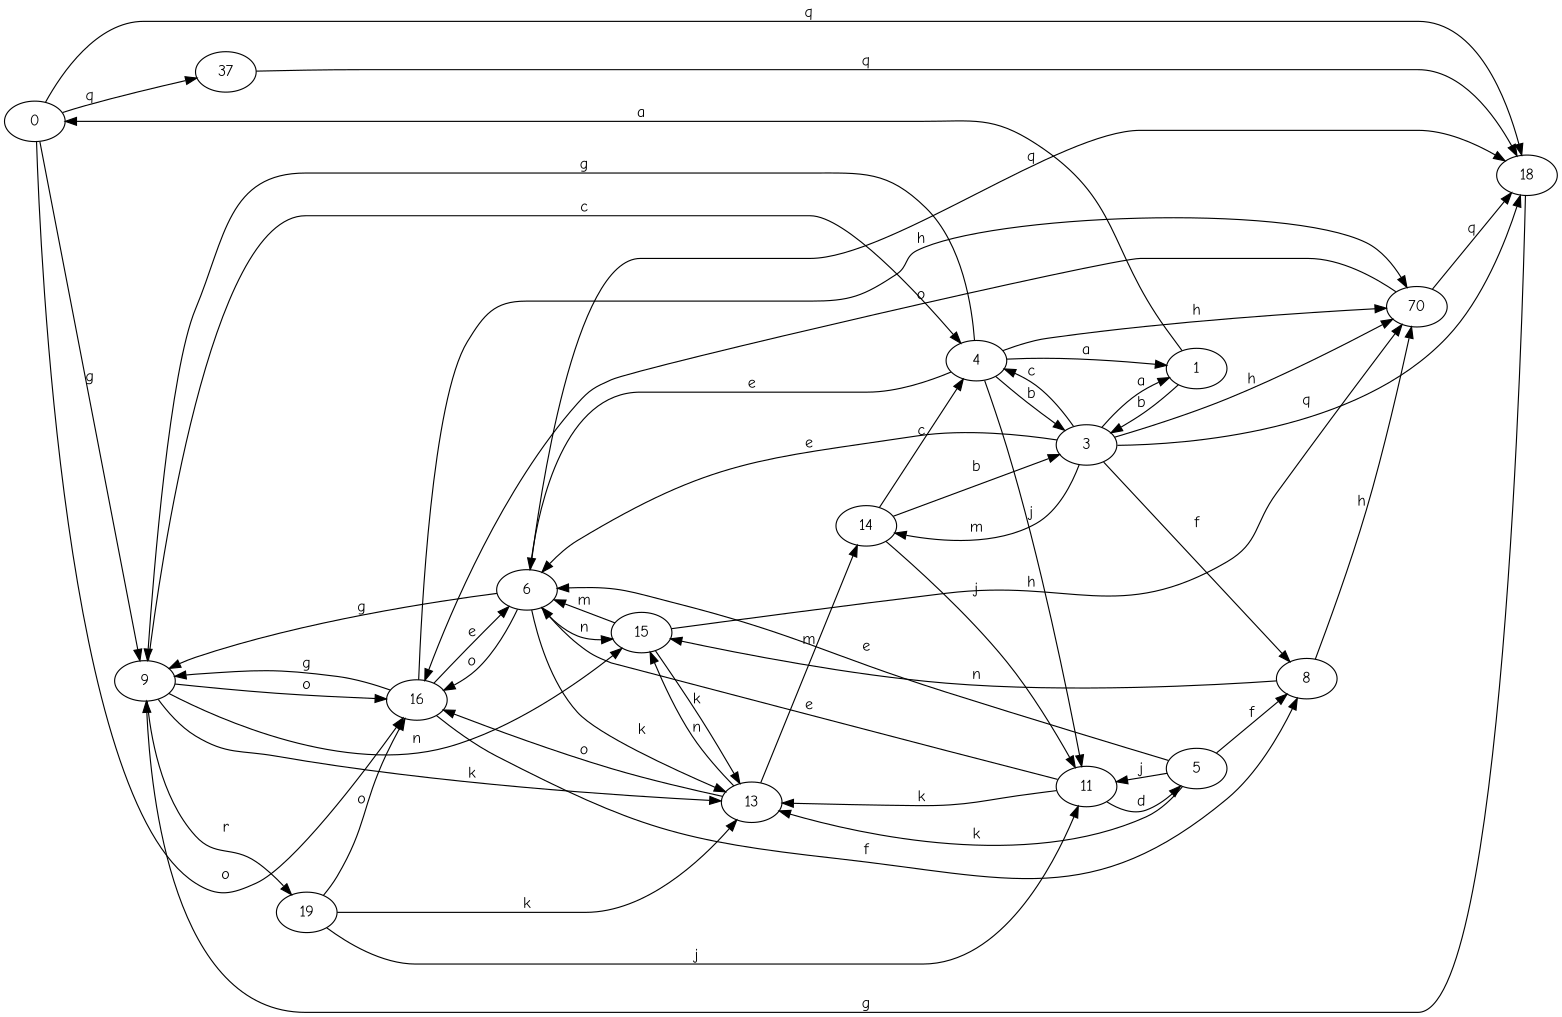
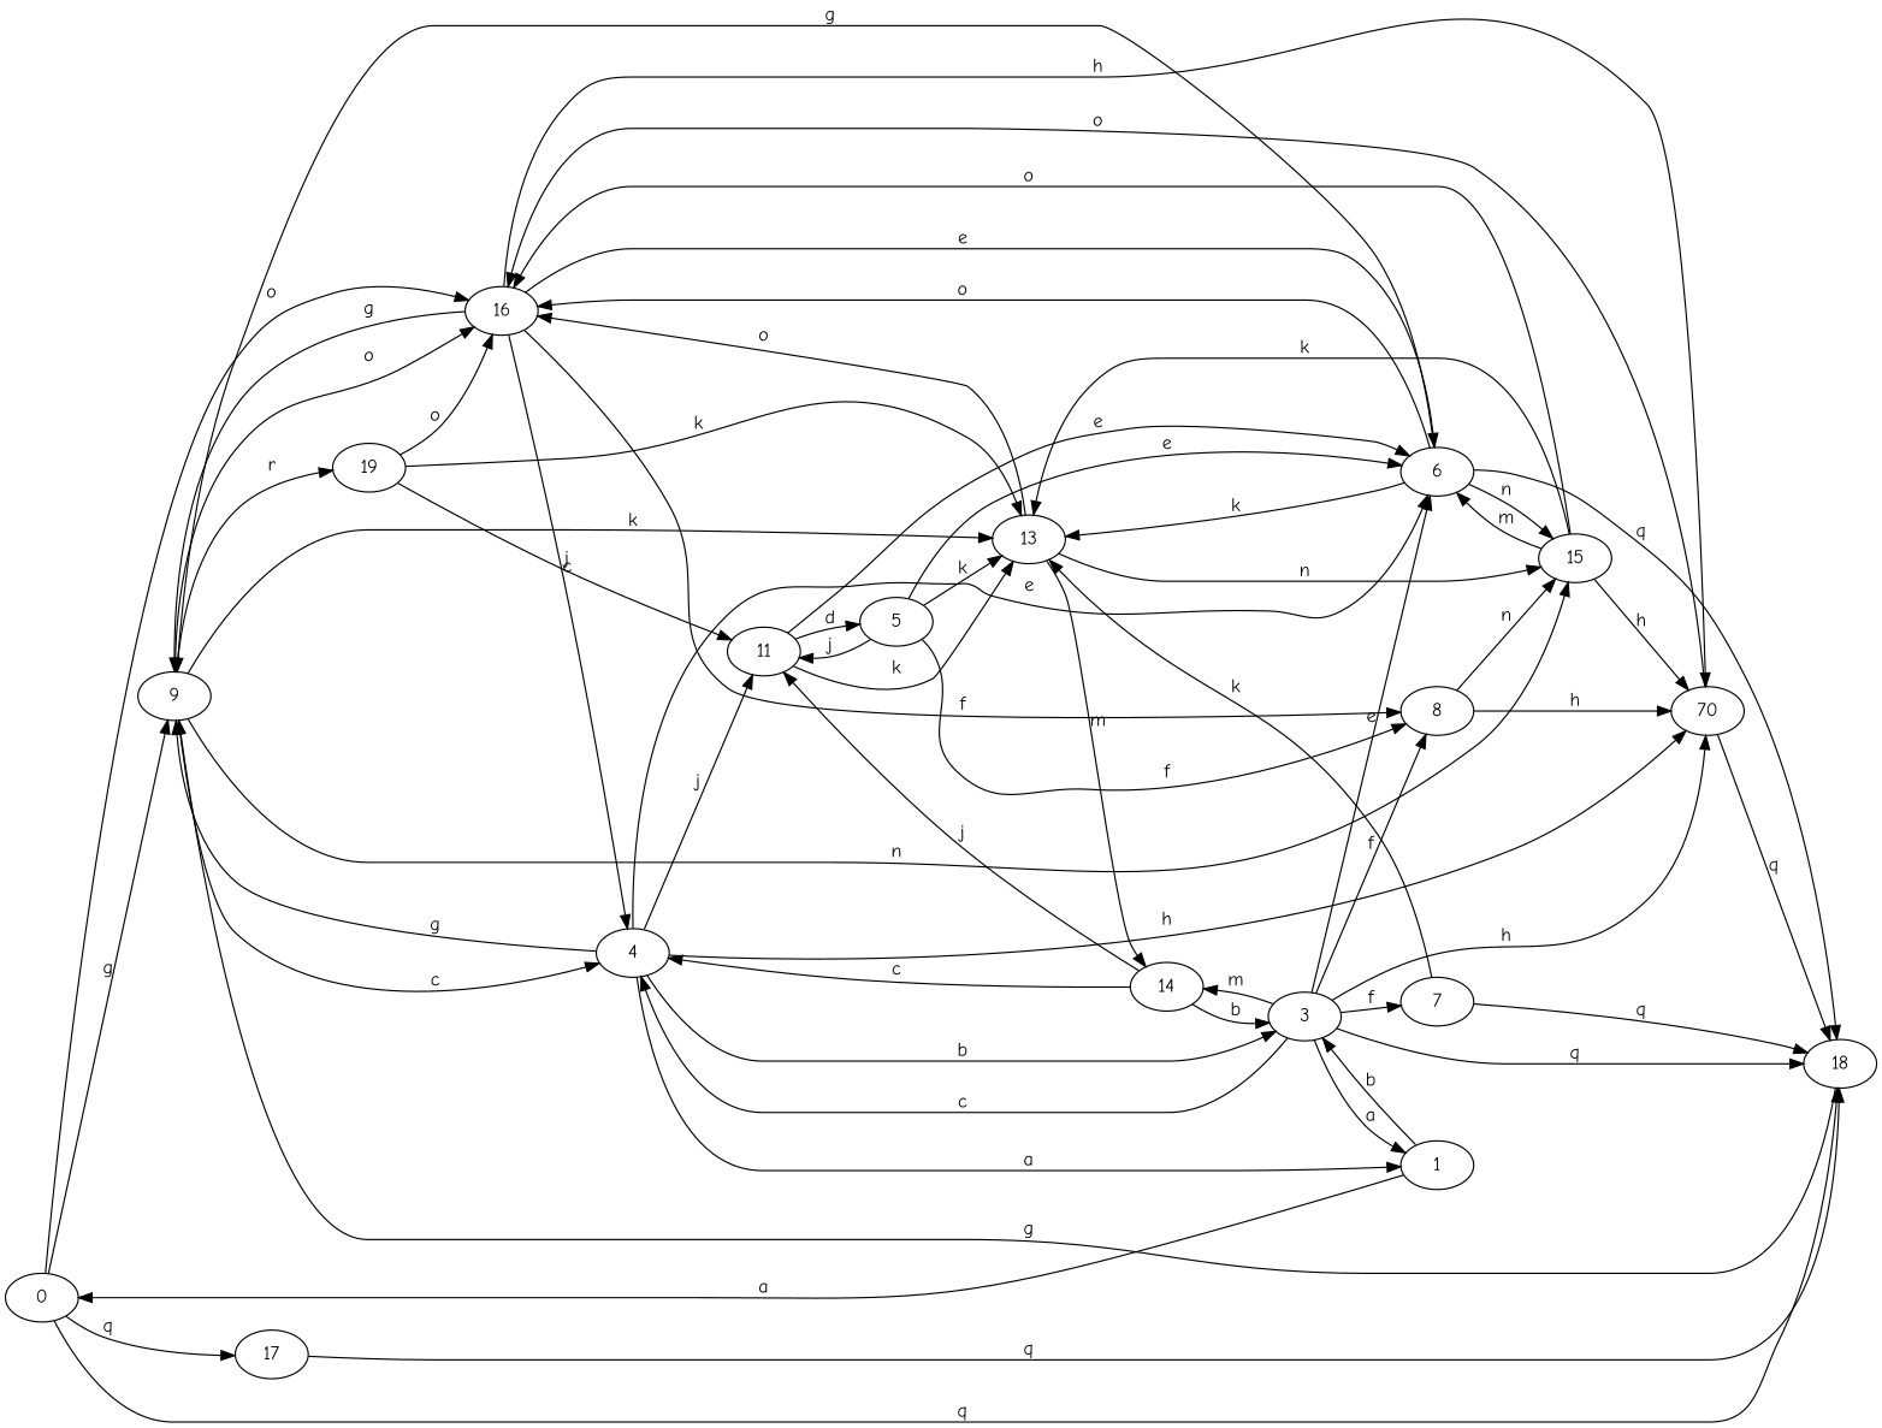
  strict digraph {
    fontname="Comic Neue"
    rankdir=LR
    node [fontname="Comic Neue"]
    edge [fontname="Comic Neue"]
    0
    9
    16
-   17 [label=37]
+   17
    18
    4
    13
    15
    19
    6
    8
    n12 [label=70]
    1
    3
+   7
    14
    11
    5
    0 -> 9 [label=g]
    0 -> 16 [label=o]
    0 -> 17 [label=q]
    0 -> 18 [label=q]
    9 -> 16 [label=o]
    9 -> 4 [label=c]
    9 -> 13 [label=k]
    9 -> 15 [label=n]
    9 -> 19 [label=r]
    16 -> 9 [label=g]
+   16 -> 4 [label=c]
    16 -> 6 [label=e]
    16 -> 8 [label=f]
    16 -> n12 [label=h]
    17 -> 18 [label=q]
    18 -> 9 [label=g]
    4 -> 9 [label=g]
    4 -> 6 [label=e]
    4 -> n12 [label=h]
    4 -> 1 [label=a]
    4 -> 3 [label=b]
    4 -> 11 [label=j]
    13 -> 16 [label=o]
    13 -> 15 [label=n]
    13 -> 14 [label=m]
+   15 -> 16 [label=o]
    15 -> 13 [label=k]
    15 -> 6 [label=m]
    15 -> n12 [label=h]
    19 -> 16 [label=o]
    19 -> 13 [label=k]
    19 -> 11 [label=j]
    6 -> 9 [label=g]
    6 -> 16 [label=o]
    6 -> 18 [label=q]
    6 -> 13 [label=k]
    6 -> 15 [label=n]
    8 -> 15 [label=n]
    8 -> n12 [label=h]
    n12 -> 16 [label=o]
    n12 -> 18 [label=q]
    1 -> 0 [label=a]
    1 -> 3 [label=b]
    3 -> 18 [label=q]
    3 -> 4 [label=c]
    3 -> 6 [label=e]
    3 -> 8 [label=f]
    3 -> n12 [label=h]
    3 -> 1 [label=a]
+   3 -> 7 [label=f]
    3 -> 14 [label=m]
+   7 -> 18 [label=q]
+   7 -> 13 [label=k]
    14 -> 4 [label=c]
    14 -> 3 [label=b]
    14 -> 11 [label=j]
    11 -> 13 [label=k]
    11 -> 6 [label=e]
    11 -> 5 [label=d]
    5 -> 13 [label=k]
    5 -> 6 [label=e]
    5 -> 8 [label=f]
    5 -> 11 [label=j]
  }
